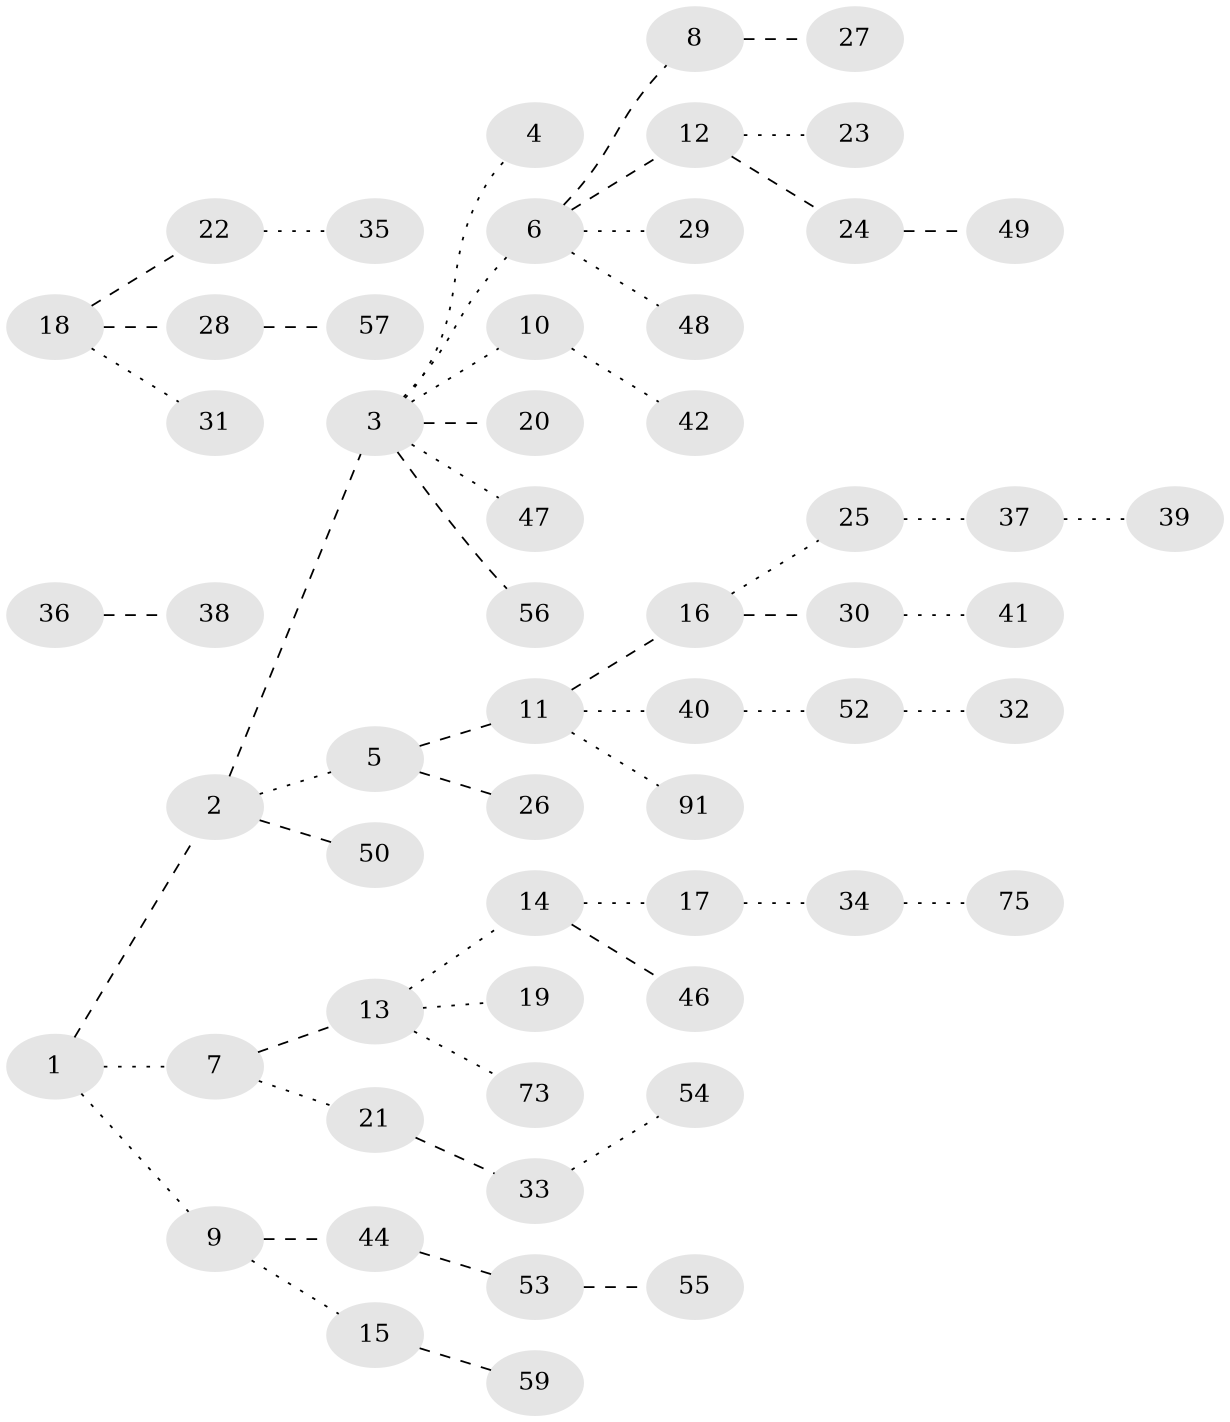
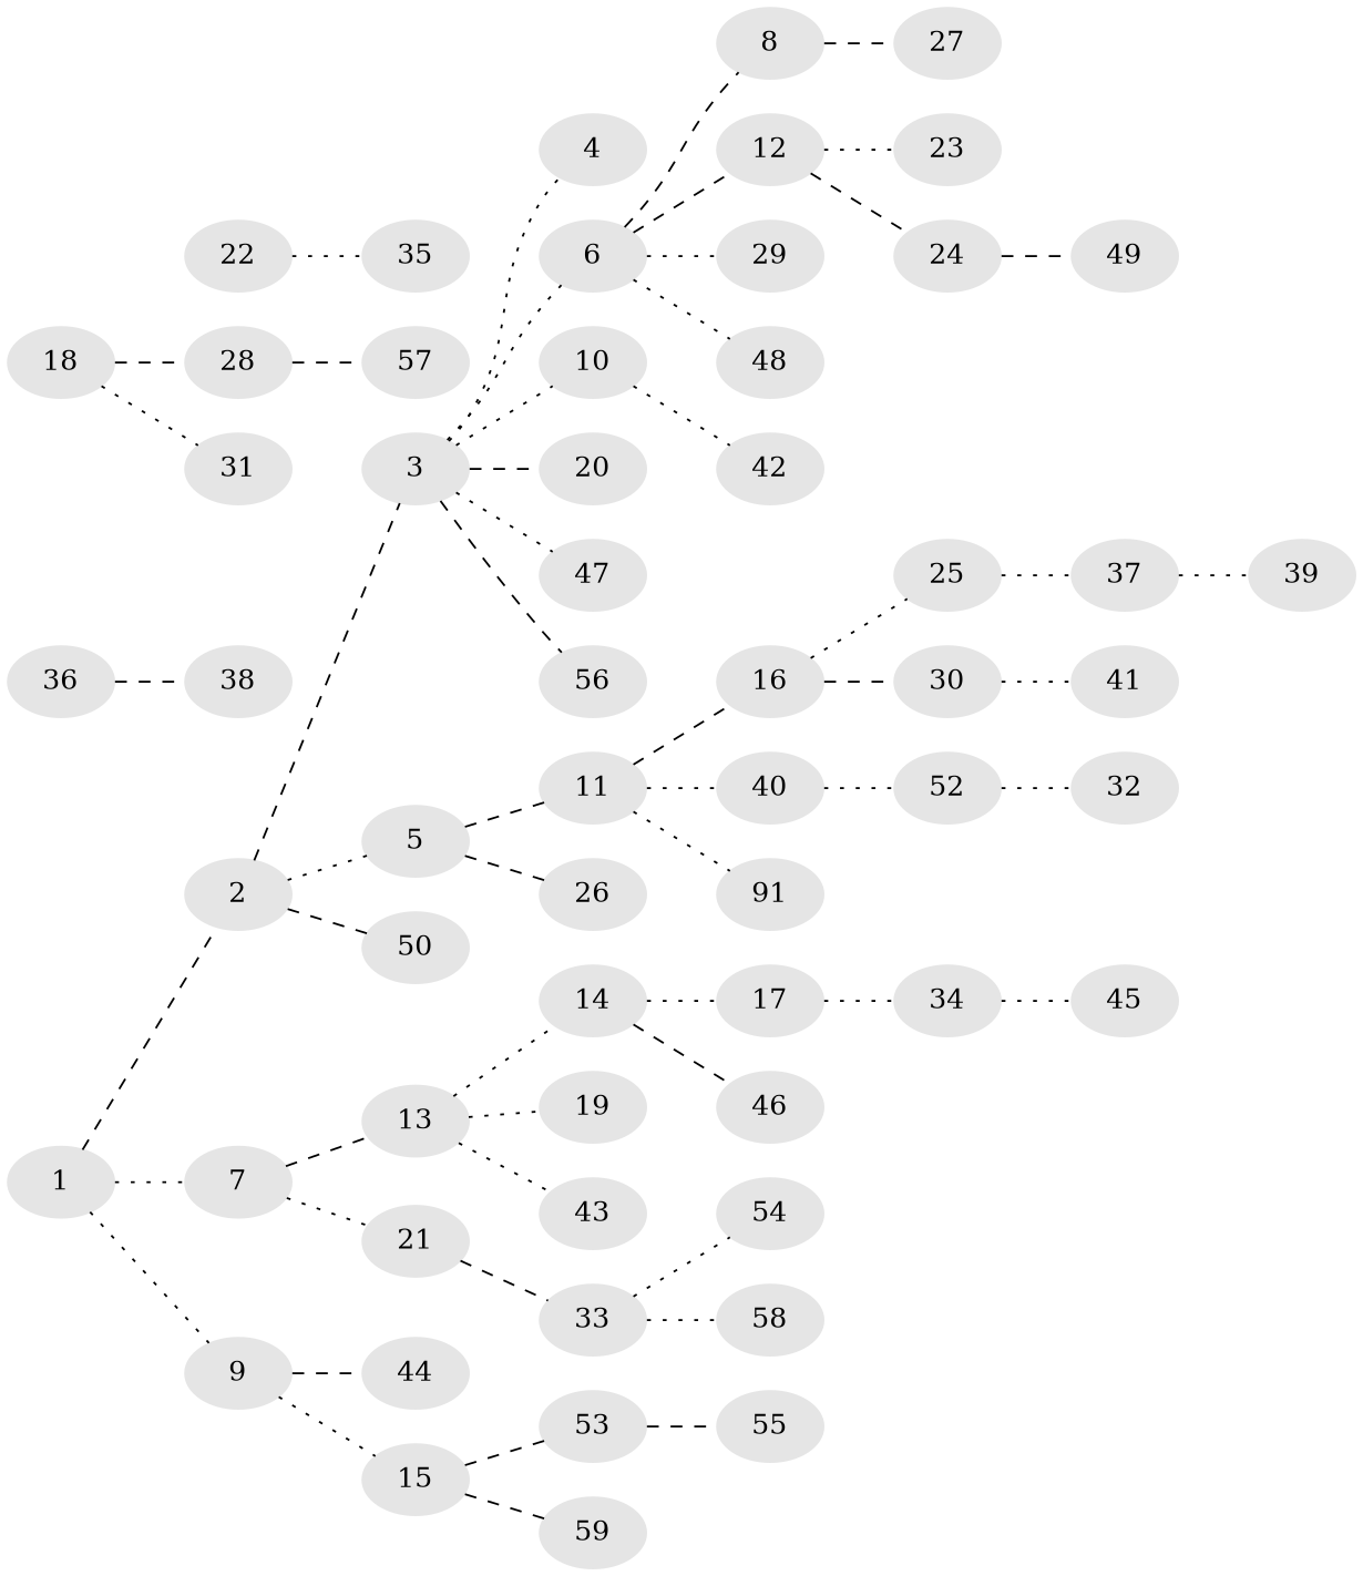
  graph {
    rankdir=LR
    node [color=gray90 style=filled]
    edge [style=dotted]
    1
    2
    7
    9
    3
    5
    50
    13
    21
    15
    44
    4
    6
    10
    20
    47
    56
    11
    26
    8
    12
    29
    48
    42
    36
    38
    16
    40
    n29 [label=91]
    27
    23
    24
    14
    19
-   43 [label=73]
+   43
    18
    22
    28
    31
    33
    53
    59
    25
    30
    52
    49
    17
    46
    34
    55
    37
    41
-   45 [label=75]
+   45
    35
    57
    54
+   58
    39
    32
    1 -- 2 [style=dashed]
    1 -- 7
    1 -- 9
    2 -- 3 [style=dashed]
    2 -- 5
    2 -- 50 [style=dashed]
    7 -- 13 [style=dashed]
    7 -- 21
    9 -- 15
    9 -- 44 [style=dashed]
    3 -- 4
    3 -- 6
    3 -- 10
    3 -- 20 [style=dashed]
    3 -- 47
    3 -- 56 [style=dashed]
    5 -- 11 [style=dashed]
    5 -- 26 [style=dashed]
    13 -- 14
    13 -- 19
    13 -- 43
    21 -- 33 [style=dashed]
-   44 -- 53 [style=dashed]
+   15 -- 53 [style=dashed]
    15 -- 59 [style=dashed]
    6 -- 8 [style=dashed]
    6 -- 12 [style=dashed]
    6 -- 29
    6 -- 48
    10 -- 42
    11 -- 16 [style=dashed]
    11 -- 40
    11 -- n29
    8 -- 27 [style=dashed]
    12 -- 23
    12 -- 24 [style=dashed]
    36 -- 38 [style=dashed]
    16 -- 25
    16 -- 30 [style=dashed]
    40 -- 52
    24 -- 49 [style=dashed]
    14 -- 17
    14 -- 46 [style=dashed]
-   18 -- 22 [style=dashed]
    18 -- 28 [style=dashed]
    18 -- 31
    22 -- 35
    28 -- 57 [style=dashed]
    33 -- 54
+   33 -- 58
    53 -- 55 [style=dashed]
    25 -- 37
    30 -- 41
    52 -- 32
    17 -- 34
    34 -- 45
    37 -- 39
  }
